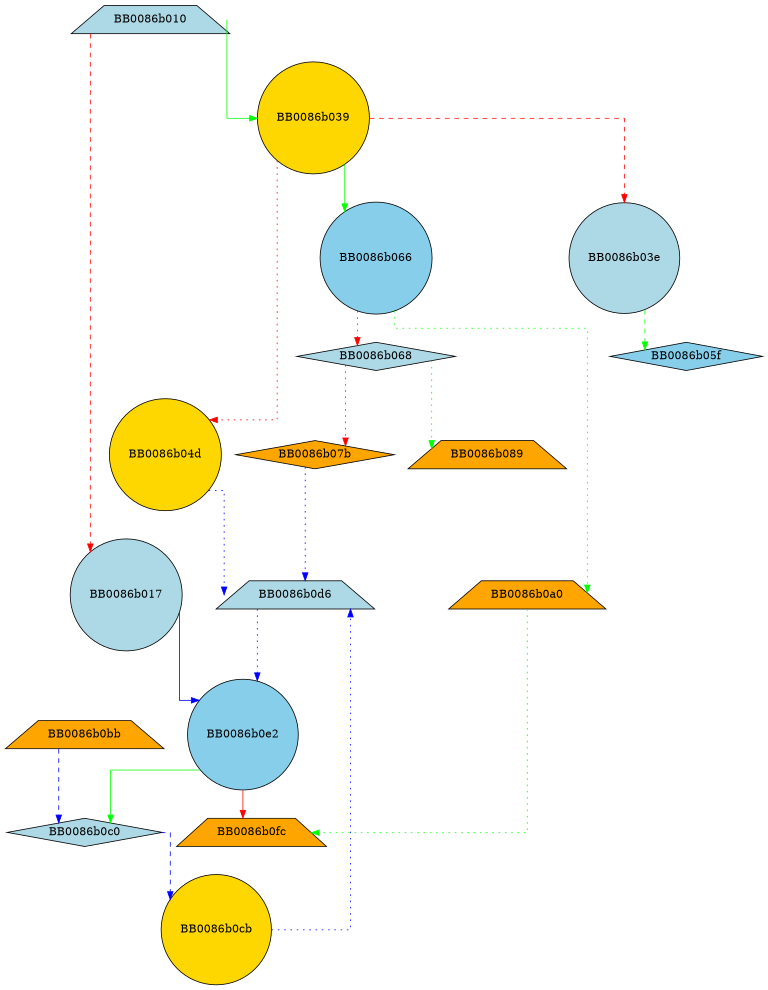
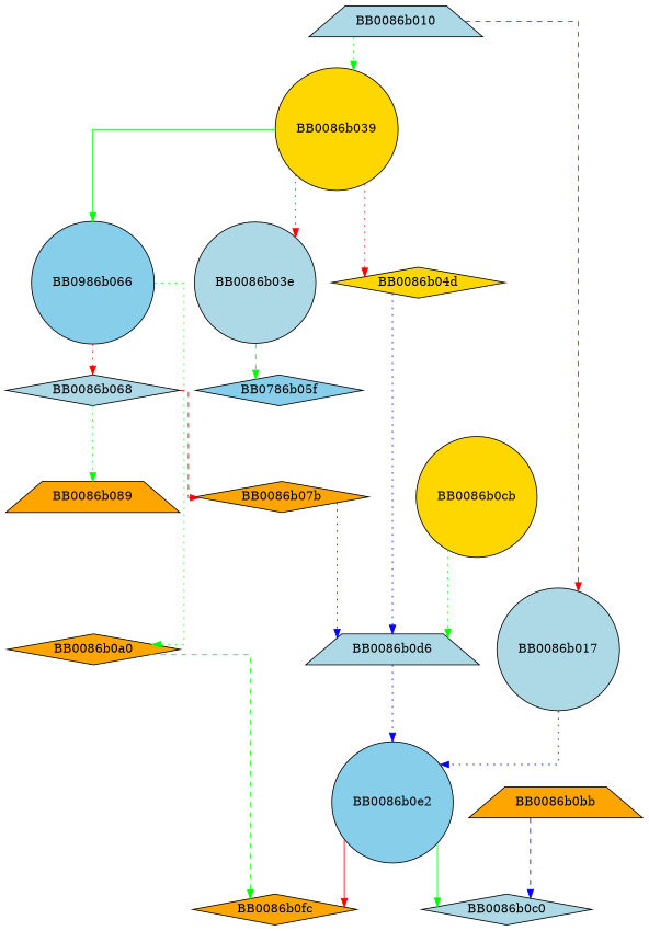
  digraph {
    splines=ortho
    node [fillcolor=lightblue shape=diamond style=filled]
    edge [color=green style=dotted]
    BB0086b010 [shape=trapezium]
    BB0086b039 [fillcolor=gold shape=circle]
    BB0086b017 [shape=circle]
-   BB0086b066 [fillcolor=skyblue shape=circle]
+   BB0086b066 [fillcolor=skyblue shape=circle label=BB0986b066]
    BB0086b03e [shape=circle]
-   BB0086b04d [fillcolor=gold shape=circle]
+   BB0086b04d [fillcolor=gold]
    BB0086b0e2 [fillcolor=skyblue shape=circle]
-   BB0086b0a0 [fillcolor=orange shape=trapezium]
+   BB0086b0a0 [fillcolor=orange]
    BB0086b068
-   BB0086b05f [fillcolor=skyblue]
-   BB0086b0fc [fillcolor=orange shape=trapezium]
+   BB0086b05f [fillcolor=skyblue label=BB0786b05f]
+   BB0086b0fc [fillcolor=orange]
    BB0086b0c0
    BB0086b0cb [fillcolor=gold shape=circle]
    BB0086b089 [fillcolor=orange shape=trapezium]
    BB0086b07b [fillcolor=orange]
    BB0086b0d6 [shape=trapezium]
    BB0086b0bb [fillcolor=orange shape=trapezium]
-   BB0086b010 -> BB0086b039 [style=solid]
+   BB0086b010 -> BB0086b039
    BB0086b010 -> BB0086b017 [color=red style=dashed]
    BB0086b039 -> BB0086b066 [style=solid]
-   BB0086b039 -> BB0086b03e [color=red style=dashed]
+   BB0086b039 -> BB0086b03e [color=red]
    BB0086b039 -> BB0086b04d [color=red]
-   BB0086b017 -> BB0086b0e2 [color=blue style=solid]
+   BB0086b017 -> BB0086b0e2 [color=blue]
    BB0086b066 -> BB0086b0a0
    BB0086b066 -> BB0086b068 [color=red]
    BB0086b03e -> BB0086b05f [style=dashed]
    BB0086b04d -> BB0086b0d6 [color=blue]
    BB0086b0e2 -> BB0086b0fc [color=red style=solid]
    BB0086b0e2 -> BB0086b0c0 [style=solid]
-   BB0086b0a0 -> BB0086b0fc
+   BB0086b0a0 -> BB0086b0fc [style=dashed]
    BB0086b068 -> BB0086b089
-   BB0086b068 -> BB0086b07b [color=red]
-   BB0086b0c0 -> BB0086b0cb [color=blue style=dashed]
-   BB0086b0cb -> BB0086b0d6 [color=blue]
+   BB0086b068 -> BB0086b07b [color=red style=dashed]
+   BB0086b0cb -> BB0086b0d6
    BB0086b07b -> BB0086b0d6 [color=blue]
    BB0086b0d6 -> BB0086b0e2 [color=blue]
    BB0086b0bb -> BB0086b0c0 [color=blue style=dashed]
  }
